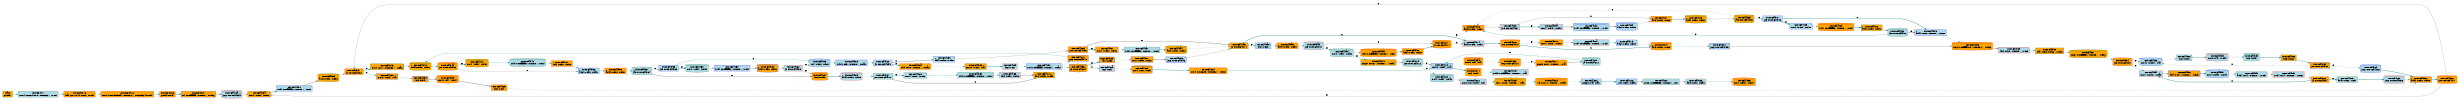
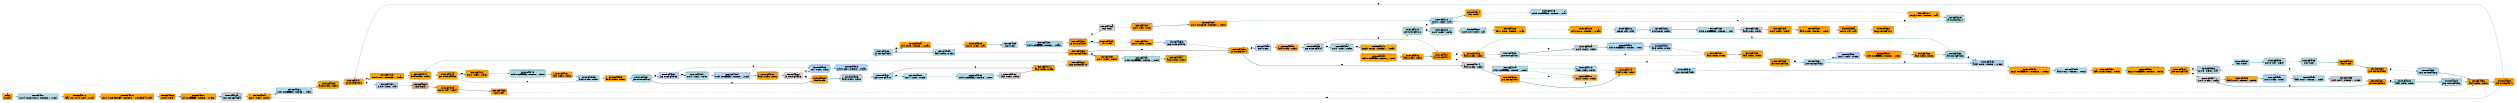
  digraph {
    rankdir=LR
    node [color=red fillcolor=orange shape=cylinder style=filled]
    edge [color=teal style=bold]
    n1 [color=darkgreen label="start\npusha " shape=box]
    n2 [color=darkgreen fillcolor=lightblue label="0x006f4b11\nmovl $0x61d000<UINT32>, %esi" shape=box]
    n3 [color=blue label="0x006f4b16\nleal -2211840(%esi), %edi" shape=note]
    n4 [label="0x006f4b1c\nmovl $0xed3895a<UINT32>, 0x25fc34(%edi)" shape=box]
    n5 [label="0x006f4b26\npushl %edi" shape=note]
    n6 [color=blue label="0x006f4b27\norl $0xffffffff<UINT8>, %ebp" shape=box]
    n7 [fillcolor=lightblue label="0x006f4b2a\njmp 0x006f4b3a"]
    n8 [color=blue label="0x006f4b3a\nmovl (%esi), %ebx" shape=note]
    n9 [color=blue fillcolor=lightblue label="0x006f4b3c\nsubl $0xfffffffc<UINT8>, %esi" shape=note]
    n10 [color=darkgreen label="0x006f4b3f\nadcl %ebx, %ebx"]
    n11 [label="0x006f4b41\njb 0x006f4b30" shape=note]
-   n12 [color=blue label="0x006f4b30\nmovb (%esi), %al" shape=note]
+   n12 [color=blue fillcolor=lightblue label="0x006f4b30\nmovb (%esi), %al" shape=note]
    n13 [color=darkgreen label="0x006f4b43\nmovl $0x1<UINT32>, %eax" shape=note]
    n14 [color=blue label="0x006f4b32\nincl %esi" shape=note]
    n15 [color=darkgreen label="0x006f4b48\naddl %ebx, %ebx"]
    n16 [label="0x006f4b33\nmovb %al, (%edi)"]
    n17 [label="0x006f4b35\nincl %edi" shape=box]
    n18 [color=blue label="0x006f4b36\naddl %ebx, %ebx" shape=note]
    n19 [label="0x006f4b38\njne 0x006f4b41"]
    n20 [label="0x006f4b4a\njne 0x006f4b53"]
    n21 [color=blue fillcolor=lightblue label="0x006f4b53\nadcl %eax, %eax" shape=box]
    n22 [color=darkgreen label="0x006f4b4c\nmovl (%esi), %ebx"]
    n23 [label="0x006f4b55\naddl %ebx, %ebx" shape=box]
    n24 [color=darkgreen fillcolor=lightblue label="0x006f4b4e\nsubl $0xfffffffc<UINT8>, %esi"]
    n25 [color=darkgreen fillcolor=lightblue label="0x006f4b57\njae 0x006f4b64"]
    n26 [color=blue fillcolor=lightblue label="0x006f4b59\njne 0x006f4b83" shape=box]
    n27 [label="0x006f4b64\ndecl %eax"]
    n28 [color=blue fillcolor=lightblue label="0x006f4b83\nxorl %ecx, %ecx"]
    n29 [color=darkgreen fillcolor=lightblue label="0x006f4b5b\nmovl (%esi), %ebx"]
    n30 [fillcolor=lightblue label="0x006f4b65\naddl %ebx, %ebx"]
    n31 [color=blue fillcolor=lightblue label="0x006f4b85\nsubl $0x3<UINT8>, %eax" shape=note]
    n32 [color=blue fillcolor=lightblue label="0x006f4b5d\nsubl $0xfffffffc<UINT8>, %esi" shape=box]
    n33 [color=blue fillcolor=lightblue label="0x006f4b88\njb 0x006f4b9b" shape=box]
    n34 [color=blue fillcolor=lightblue label="0x006f4b9b\naddl %ebx, %ebx" shape=note]
    n35 [label="0x006f4b8a\nshll $0x8<UINT8>, %eax" shape=note]
    n36 [label="0x006f4b9d\njne 0x006f4ba6" shape=note]
    n37 [color=darkgreen label="0x006f4b8d\nmovb (%esi), %al" shape=note]
    n38 [color=darkgreen label="0x006f4ba6\njb 0x006f4b74" shape=note]
    n39 [color=blue label="0x006f4b9f\nmovl (%esi), %ebx" shape=note]
    n40 [fillcolor=lightblue label="0x006f4b74\naddl %ebx, %ebx" shape=note]
    n41 [color=blue fillcolor=lightblue label="0x006f4ba8\nincl %ecx" shape=box]
    n42 [color=darkgreen fillcolor=lightblue label="0x006f4ba1\nsubl $0xfffffffc<UINT8>, %esi" shape=note]
    n43 [label="0x006f4b76\njne 0x006f4b7f"]
    n44 [label="0x006f4ba9\naddl %ebx, %ebx" shape=note]
    n45 [label="0x006f4b7f\nadcl %ecx, %ecx"]
    n46 [label="0x006f4b78\nmovl (%esi), %ebx" shape=note]
    n47 [color=blue fillcolor=lightblue label="0x006f4b81\njmp 0x006f4bd5" shape=note]
    n48 [fillcolor=lightblue label="0x006f4b7a\nsubl $0xfffffffc<UINT8>, %esi" shape=box]
    n49 [label="0x006f4bd5\ncmpl $0xfffffb00<UINT32>, %ebp"]
    n50 [fillcolor=lightblue label="0x006f4bdb\nadcl $0x2<UINT8>, %ecx" shape=note]
    n51 [color=darkgreen label="0x006f4bde\nleal (%edi,%ebp), %edx" shape=box]
    n52 [color=darkgreen label="0x006f4be1\ncmpl $0xfffffffc<UINT8>, %ebp"]
    n53 [label="0x006f4be4\njbe 0x006f4bf4"]
    n54 [color=blue fillcolor=lightblue label="0x006f4be6\nmovb (%edx), %al"]
    n55 [fillcolor=lightblue label="0x006f4bf4\nmovl (%edx), %eax" shape=box]
    n56 [color=darkgreen fillcolor=lightblue label="0x006f4be8\nincl %edx" shape=note]
    n57 [color=blue label="0x006f4bf6\naddl $0x4<UINT8>, %edx" shape=note]
    n58 [fillcolor=lightblue label="0x006f4be9\nmovb %al, (%edi)"]
    n59 [color=darkgreen fillcolor=lightblue label="0x006f4beb\nincl %edi"]
    n60 [color=darkgreen label="0x006f4bec\ndecl %ecx" shape=box]
    n61 [color=blue label="0x006f4bed\njne 0x006f4be6" shape=note]
    n62 [color=blue fillcolor=lightblue label="0x006f4bef\njmp 0x006f4b36"]
    n63 [fillcolor=lightblue label="0x006f4b8f\nincl %esi" shape=note]
    n64 [color=blue fillcolor=lightblue label="0x006f4b90\nxorl $0xffffffff<UINT8>, %eax" shape=box]
    n65 [color=blue label="0x006f4b93\nje 0x006f4c0a"]
    n66 [color=blue label="0x006f4b95\nsarl %eax" shape=note]
    n67 [fillcolor=lightblue label="0x006f4c0a\npopl %esi" shape=box]
    n68 [color=blue label="0x006f4b97\nmovl %eax, %ebp" shape=box]
    n69 [color=blue label="0x006f4c0b\nmovl %esi, %edi"]
    n70 [color=blue fillcolor=lightblue label="0x006f4b99\njmp 0x006f4ba6" shape=note]
    n71 [fillcolor=lightblue label="0x006f4bab\njne 0x006f4bb4"]
    n72 [label="0x006f4bb4\njb 0x006f4b74"]
    n73 [color=darkgreen fillcolor=lightblue label="0x006f4bad\nmovl (%esi), %ebx"]
    n74 [label="0x006f4bb6\naddl %ebx, %ebx" shape=box]
    n75 [label="0x006f4baf\nsubl $0xfffffffc<UINT8>, %esi"]
    n76 [color=darkgreen label="0x006f4c1b\ncmpb $0x67<UINT8>, (%edi)" shape=box]
    n77 [fillcolor=lightblue label="0x006f4bb8\njne 0x006f4bc1" shape=note]
    n78 [color=blue fillcolor=lightblue label="0x006f4bf9\nmovl %eax, (%edi)"]
    n79 [color=darkgreen fillcolor=lightblue label="0x006f4bfb\naddl $0x4<UINT8>, %edi" shape=note]
    n80 [fillcolor=lightblue label="0x006f4bfe\nsubl $0x4<UINT8>, %ecx" shape=box]
    n81 [label="0x006f4c01\nja 0x006f4bf4" shape=note]
    n82 [color=darkgreen fillcolor=lightblue label="0x006f4c03\naddl %ecx, %edi" shape=box]
    n83 [fillcolor=lightblue label="0x006f4c05\njmp 0x006f4b36"]
    n84 [color=blue label="0x006f4b60\nadcl %ebx, %ebx"]
    n85 [fillcolor=lightblue label="0x006f4b62\njb 0x006f4b83" shape=box]
    n86 [label="0x006f4bc1\nadcl %ecx, %ecx" shape=box]
    n87 [fillcolor=lightblue label="0x006f4bba\nmovl (%esi), %ebx" shape=box]
    n88 [color=darkgreen label="0x006f4bc3\naddl %ebx, %ebx"]
    n89 [color=blue fillcolor=lightblue label="0x006f4bbc\nsubl $0xfffffffc<UINT8>, %esi"]
    n90 [color=darkgreen label="0x006f4bc5\njae 0x006f4bb6"]
    n91 [color=blue fillcolor=lightblue label="0x006f4bc7\njne 0x006f4bd2" shape=box]
    n92 [color=blue fillcolor=lightblue label="0x006f4bd2\naddl $0x2<UINT8>, %ecx" shape=note]
    n93 [color=blue fillcolor=lightblue label="0x006f4bc9\nmovl (%esi), %ebx" shape=note]
    n94 [label="0x006f4bcb\nsubl $0xfffffffc<UINT8>, %esi"]
    n95 [color=darkgreen label="0x006f4bce\nadcl %ebx, %ebx" shape=box]
    n96 [color=darkgreen fillcolor=lightblue label="0x006f4bd0\njae 0x006f4bb6"]
    n97 [color=blue fillcolor=lightblue label="0x006f4b7d\nadcl %ebx, %ebx" shape=note]
    n98 [color=darkgreen fillcolor=lightblue label="0x006f4b67\njne 0x006f4b70" shape=box]
    n99 [color=darkgreen label="0x006f4b70\nadcl %eax, %eax" shape=note]
    n100 [color=darkgreen fillcolor=lightblue label="0x006f4b69\nmovl (%esi), %ebx" shape=note]
    n101 [color=blue label="0x006f4b72\njmp 0x006f4b48" shape=box]
    n102 [color=darkgreen fillcolor=lightblue label="0x006f4b6b\nsubl $0xfffffffc<UINT8>, %esi" shape=note]
    n103 [label="0x006f4b51\nadcl %ebx, %ebx" shape=note]
    n104 [color=blue fillcolor=lightblue label="0x006f4bbf\nadcl %ebx, %ebx"]
    n105 [label="0x006f4bb2\nadcl %ebx, %ebx" shape=box]
    n106 [fillcolor=lightblue label="0x006f4b6e\nadcl %ebx, %ebx" shape=box]
    n107 [color=darkgreen label="0x006f4ba4\nadcl %ebx, %ebx"]
    n108 [label="0x006f4c0d\nmovl $0xc639<UINT32>, %ecx" shape=note]
    n109 [color=blue fillcolor=lightblue label="0x006f4c12\nmovb (%edi), %al" shape=box]
    n110 [label="0x006f4c14\nincl %edi"]
    n111 [fillcolor=lightblue label="0x006f4c15\nsubb $0xffffffe8<UINT8>, %al" shape=box]
    n112 [label="0x006f4c17\ncmpb $0x1<UINT8>, %al" shape=note]
    n113 [color=darkgreen fillcolor=lightblue label="0x006f4c19\nja 0x006f4c12"]
    n114 [color=darkgreen fillcolor=lightblue label="0x006f4c1e\njne 0x006f4c12"]
    n115 [color=darkgreen fillcolor=lightblue label="0x006f4c20\nmovl (%edi), %eax"]
    n116 [fillcolor=lightblue label="0x006f4c22\nmovb 0x4(%edi), %bl" shape=note]
    n117 [color=darkgreen label="0x006f4c25\nshrw $0x8<UINT8>, %ax"]
    n118 [label="0x006f4c29\nroll $0x10<UINT8>, %eax"]
    n119 [color=blue fillcolor=lightblue label="0x006f4c2c\nxchgb %al, %ah" shape=box]
    n120 [color=blue fillcolor=lightblue label="0x006f4c2e\nsubl %edi, %eax" shape=box]
    n121 [color=darkgreen fillcolor=lightblue label="0x006f4c30\nsubb $0xffffffe8<UINT8>, %bl" shape=note]
    n122 [fillcolor=lightblue label="0x006f4c33\naddl %esi, %eax" shape=note]
    n123 [label="0x006f4c35\nmovl %eax, (%edi)"]
+   n124 [label="0x006f4c37\naddl $0x5<UINT8>, %edi"]
    n125 [label="0x006f4c3a\nmovb %bl, %al"]
    n126 [label="0x006f4c3c\nloop 0x006f4c17"]
    n1 -> n2 [style=solid]
    n2 -> n3 [style=dashed]
    n3 -> n4 [color=gray40 style=dashed]
    n4 -> n5 [style=solid]
    n5 -> n6
    n6 -> n7 [color=gray40]
    n7 -> n8 [color=gray40 style=solid]
    n8 -> n9
    n9 -> n10 [color=gray40]
    n10 -> n11 [color=gray40 style=dashed]
    n11 -> n12 [label=T style=dashed]
    n11 -> n13 [label=F]
    n12 -> n14 [color=gray40 style=solid]
    n13 -> n15 [color=gray40 style=solid]
    n14 -> n16 [color=gray40]
    n15 -> n20 [style=solid]
    n16 -> n17 [color=gray40]
    n17 -> n18 [color=gray40 style=dashed]
    n18 -> n19
    n19 -> n8 [color=gray40 label=F style=solid]
    n19 -> n11 [color=gray40 label=T style=solid]
    n20 -> n21 [color=gray40 label=T style=solid]
    n20 -> n22 [label=F]
    n21 -> n23 [style=solid]
    n22 -> n24 [style=solid]
    n23 -> n25 [style=dashed]
    n24 -> n103 [style=dashed]
    n25 -> n26 [color=gray40 label=F style=solid]
    n25 -> n27 [color=gray40 label=T]
    n26 -> n28 [label=T style=solid]
    n26 -> n29 [label=F]
    n27 -> n30
    n28 -> n31 [style=dashed]
    n29 -> n32 [color=gray40 style=solid]
    n30 -> n98 [style=dashed]
    n31 -> n33 [style=dashed]
    n32 -> n84 [color=gray40]
    n33 -> n34 [color=gray40 label=T]
    n33 -> n35 [label=F]
    n34 -> n36 [color=gray40 style=solid]
    n35 -> n37 [style=dashed]
    n36 -> n38 [color=gray40 label=T]
    n36 -> n39 [label=F]
    n37 -> n63
    n38 -> n40 [label=T]
    n38 -> n41 [label=F style=solid]
    n39 -> n42 [color=gray40 style=dashed]
    n40 -> n43
    n41 -> n44 [style=dashed]
    n42 -> n107
    n43 -> n45 [label=T]
    n43 -> n46 [label=F style=dashed]
    n44 -> n71 [color=gray40 style=solid]
    n45 -> n47 [style=dashed]
-   n46 -> n48 [color=gray40 style=solid]
+   n48 -> n46 [color=gray40 style=solid]
    n47 -> n49 [color=gray40 style=solid]
    n48 -> n97 [style=solid]
    n49 -> n50 [color=gray40]
    n50 -> n51 [style=solid]
    n51 -> n52 [style=solid]
    n52 -> n53 [style=dashed]
    n53 -> n54 [color=gray40 label=F style=solid]
    n53 -> n55 [label=T style=solid]
    n54 -> n56 [color=gray40 style=dashed]
    n55 -> n57 [style=solid]
    n56 -> n58
    n57 -> n78
    n58 -> n59 [style=dashed]
    n59 -> n60
    n60 -> n61 [color=gray40]
    n61 -> n54 [color=gray40 label=T style=dashed]
    n61 -> n62 [label=F style=dashed]
    n62 -> n18
    n63 -> n64 [color=gray40 style=dashed]
    n64 -> n65 [color=gray40 style=dashed]
    n65 -> n66 [label=F]
    n65 -> n67 [color=gray40 label=T style=solid]
    n66 -> n68 [color=gray40 style=dashed]
    n67 -> n69 [color=gray40 style=dashed]
    n68 -> n70 [color=gray40]
    n69 -> n108
    n70 -> n38 [color=gray40 style=solid]
    n71 -> n72 [color=gray40 label=T style=solid]
    n71 -> n73 [label=F style=dashed]
    n72 -> n40 [color=gray40 label=T style=dashed]
    n72 -> n74 [color=gray40 label=F style=dashed]
    n73 -> n75 [color=gray40 style=solid]
    n73 -> n76 [label=F style=solid]
    n74 -> n77 [color=gray40 style=solid]
    n75 -> n105
    n76 -> n114 [color=gray40 style=solid]
    n77 -> n86 [color=gray40 label=T style=solid]
    n77 -> n87 [label=F]
    n78 -> n79 [color=gray40 style=solid]
    n79 -> n80 [style=dashed]
    n80 -> n81 [color=gray40 style=dashed]
    n81 -> n55 [label=T]
    n81 -> n82 [label=F]
    n82 -> n83
    n83 -> n18 [style=solid]
    n84 -> n85 [color=gray40 style=solid]
    n85 -> n27 [color=gray40 label=F style=solid]
    n85 -> n28 [color=gray40 label=T style=solid]
    n86 -> n88 [color=gray40]
    n87 -> n89 [color=gray40]
    n88 -> n90 [color=gray40 style=solid]
    n89 -> n104 [color=gray40]
    n90 -> n74 [color=gray40 label=T style=dashed]
    n90 -> n91 [label=F style=solid]
    n91 -> n92 [label=T]
    n91 -> n93 [label=F]
    n92 -> n49 [style=dashed]
    n93 -> n94 [color=gray40 style=dashed]
    n94 -> n95
    n95 -> n96 [color=gray40]
    n96 -> n74 [label=T style=solid]
    n96 -> n92 [color=gray40 label=F]
    n97 -> n45 [style=dashed]
    n98 -> n99 [color=gray40 label=T]
    n98 -> n100 [label=F]
    n99 -> n101 [style=dashed]
    n100 -> n102 [style=solid]
    n101 -> n15 [style=solid]
    n102 -> n106 [style=solid]
    n103 -> n21 [style=solid]
    n104 -> n86 [color=gray40 style=solid]
    n105 -> n72
    n106 -> n99 [color=gray40]
    n107 -> n38 [color=gray40 style=dashed]
    n108 -> n109 [style=solid]
    n109 -> n110
    n110 -> n111 [style=dashed]
    n111 -> n112 [color=gray40 style=dashed]
    n112 -> n113 [color=gray40]
    n113 -> n109 [label=T style=solid]
    n114 -> n109 [color=gray40 label=T style=solid]
    n114 -> n115 [label=F style=dashed]
    n115 -> n116 [color=gray40 style=dashed]
    n116 -> n117 [style=dashed]
    n117 -> n118 [style=dashed]
    n118 -> n119 [color=gray40 style=dashed]
    n119 -> n120
    n120 -> n121 [color=gray40]
    n121 -> n122 [color=gray40 style=solid]
    n122 -> n123 [style=solid]
+   n123 -> n124
+   n124 -> n125 [color=gray40 style=dashed]
    n125 -> n126 [color=gray40 style=dashed]
    n126 -> n112 [color=gray40 label=T style=dashed]
  }
